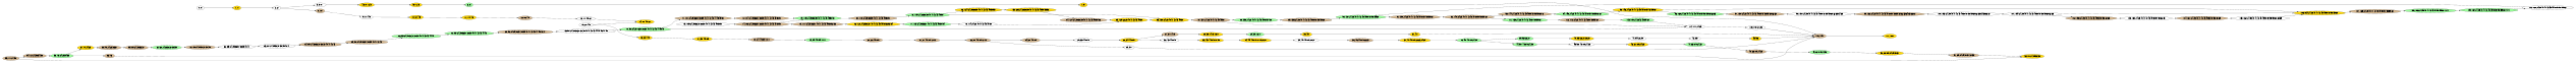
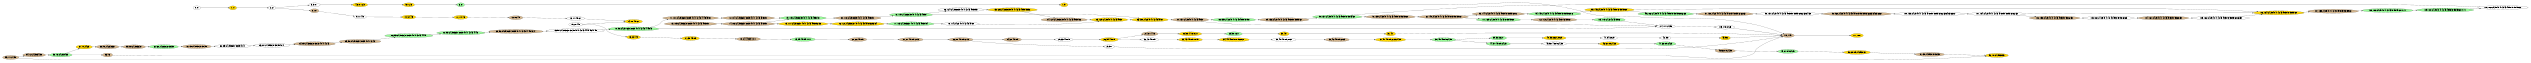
  digraph {
    rankdir=LR
    node [fillcolor=tan style=filled]
    n1 [fillcolor=white label="0, 0: "]
    n2 [fillcolor=gold label="1, 1: "]
    n3 [fillcolor=white label="2, 2: "]
    n4 [fillcolor=white label="3, 5: 0 1 "]
    n5 [label="8, 10: "]
    n6 [fillcolor=gold label="4, 6: 0 1 2 3 "]
    n7 [fillcolor=white label="9, 11: 4 5 "]
    n8 [fillcolor=gold label="5, 7: 2 3 "]
    n9 [fillcolor=palegreen label="6, 8: "]
    n10 [fillcolor=gold label="7, 9: "]
    n11 [label="116, 179: "]
    n12 [fillcolor=gold label="117, 180: "]
    n13 [fillcolor=gold label="10, 12: 4 5 "]
    n14 [fillcolor=gold label="11, 14: 4 5 "]
    n15 [label="12, 16: 4 5 "]
    n16 [fillcolor=white label="13, 17: 4 5 6 7 "]
    n17 [fillcolor=gold label="14, 18: 4 5 6 7 "]
    n18 [fillcolor=white label="15, 21: 4 5 "]
    n19 [fillcolor=gold label="16, 22: 4 5 "]
    n20 [fillcolor=gold label="17, 23: 4 5 8 9 "]
    n21 [label="18, 24: 4 5 8 9 10 11 "]
    n22 [fillcolor=palegreen label="19, 25: 4 5 8 9 10 11 "]
    n23 [label="20, 26: 4 5 8 9 "]
    n24 [label="21, 27: 4 5 8 9 12 13 "]
    n25 [label="22, 28: 4 5 8 9 12 13 "]
    n26 [fillcolor=white label="23, 31: "]
    n27 [label="24, 32: 4 5 8 9 "]
    n28 [fillcolor=white label="25, 33: 4 5 8 9 "]
    n29 [fillcolor=gold label="26, 34: 4 5 8 9 "]
    n30 [label="27, 37: 14 15 "]
    n31 [fillcolor=white label="32, 42: 4 5 8 9 "]
    n32 [fillcolor=gold label="28, 38: 14 15 16 17 "]
    n33 [fillcolor=gold label="33, 43: 4 5 8 9 18 19 "]
    n34 [fillcolor=palegreen label="29, 39: 16 17 "]
    n35 [fillcolor=gold label="30, 40: "]
    n36 [fillcolor=gold label="31, 41: "]
    n37 [fillcolor=gold label="34, 44: 4 5 8 9 18 19 20 21 "]
    n38 [fillcolor=white label="35, 45: 4 5 8 9 20 21 "]
    n39 [label="36, 46: 4 5 8 9 22 23 "]
    n40 [fillcolor=gold label="37, 47: 4 5 8 9 22 23 24 25 "]
    n41 [fillcolor=palegreen label="38, 49: 4 5 8 9 24 25 "]
    n42 [fillcolor=palegreen label="39, 52: 26 27 "]
    n43 [fillcolor=palegreen label="44, 57: 4 5 8 9 24 25 "]
    n44 [fillcolor=gold label="40, 53: 26 27 28 29 "]
    n45 [fillcolor=white label="45, 58: 4 5 8 9 24 25 "]
    n46 [fillcolor=white label="41, 54: 28 29 "]
    n47 [fillcolor=white label="42, 55: "]
    n48 [fillcolor=gold label="43, 56: "]
    n49 [fillcolor=gold label="46, 61: 8 9 24 25 "]
    n50 [fillcolor=palegreen label="47, 63: 8 9 24 25 "]
    n51 [label="48, 66: 8 9 24 25 "]
    n52 [fillcolor=palegreen label="49, 67: 8 9 24 25 "]
    n53 [fillcolor=gold label="50, 68: 8 9 24 25 30 31 "]
    n54 [label="51, 69: 24 25 30 31 32 33 "]
    n55 [fillcolor=gold label="52, 70: 24 25 32 33 "]
    n56 [label="53, 71: 24 25 "]
    n57 [label="54, 72: 24 25 34 35 "]
    n58 [fillcolor=palegreen label="55, 73: 24 25 34 35 "]
    n59 [label="56, 76: "]
    n60 [fillcolor=gold label="57, 77: 24 25 "]
    n61 [label="58, 79: 24 25 36 37 "]
    n62 [label="59, 80: 24 25 36 37 "]
    n63 [fillcolor=palegreen label="60, 82: 24 25 36 37 38 39 "]
    n64 [label="61, 83: 24 25 36 37 38 39 "]
    n65 [fillcolor=white label="62, 85: 24 25 36 37 38 39 40 41 "]
    n66 [fillcolor=white label="63, 87: 24 25 36 37 38 39 40 41 "]
    n67 [label="64, 89: 24 25 36 37 38 39 40 41 42 43 "]
    n68 [label="65, 90: 24 25 36 37 38 39 40 41 42 43 "]
    n69 [fillcolor=palegreen label="66, 93: 24 25 36 37 38 39 40 41 42 43 44 45 "]
    n70 [fillcolor=palegreen label="67, 95: 24 25 36 37 38 39 40 41 42 43 44 45 "]
    n71 [label="68, 96: 24 25 36 37 38 39 40 41 42 43 44 45 46 47 "]
    n72 [fillcolor=white label="69, 97: 24 25 36 37 38 39 40 41 42 43 44 45 46 47 48 "]
    n73 [fillcolor=palegreen label="70, 98: 24 25 76 37 38 39 40 41 42 43 44 45 48"]
    n74 [label="71, 101: 24 25 36 37 38 39 40 41 42 43 44 45 49 50 "]
    n75 [fillcolor=white label="114, 177: 24 25 "]
    n76 [label="72, 104: 24 25 36 37 38 39 40 41 42 43 49 50 51 "]
    n77 [fillcolor=white label="115, 178: 24 25 "]
    n78 [fillcolor=palegreen label="79, 115: 24 25 38 39 40 41 42 43 49 50 51 "]
-   n79 [fillcolor=white label="73, 105: 24 25 36 37 38 39 40 41 42 43 49 50 51 "]
+   n79 [label="73, 105: 24 25 36 37 38 39 40 41 42 43 49 50 51 "]
    n80 [label="74, 106: 24 25 36 37 38 39 40 41 42 43 49 50 51 "]
-   n81 [label="75, 111: 24 25 36 37 40 41 42 43 49 50 52 53 "]
+   n81 [fillcolor=gold label="75, 111: 24 25 36 37 40 41 42 43 49 50 52 53 "]
    n82 [fillcolor=gold label="76, 112: 24 25 36 37 40 41 42 43 49 50 52 53 54 "]
    n83 [label="80, 118: 24 25 38 39 40 41 42 43 49 50 51 "]
    n84 [fillcolor=palegreen label="77, 113: 24 25 36 37 40 41 42 43 49 50 54 "]
    n85 [fillcolor=white label="78, 114: 24 25 40 41 42 43 49 50 "]
-   n86 [fillcolor=gold label="85, 129: 22 25 40 41 42 43 49 50"]
+   n86 [fillcolor=gold label="85, 129: 24 25 40 41 42 43 49 50 "]
    n87 [fillcolor=gold label="86, 130: 24 25 40 41 42 43 49 50 "]
    n88 [fillcolor=palegreen label="81, 119: 24 25 38 39 40 41 42 43 49 50 "]
-   n89 [fillcolor=gold label="82, 124: 24 25 38 39 40 41 42 43 49 50 55 "]
+   n89 [fillcolor=white label="82, 124: 24 25 38 39 40 41 42 43 49 50 55 "]
    n90 [fillcolor=gold label="83, 126: 24 25 38 39 40 41 42 43 49 50 55 56 "]
    n91 [label="84, 127: 24 25 38 39 40 41 42 43 49 50 56 "]
    n92 [label="87, 131: 24 25 40 41 42 43 49 50 "]
    n93 [fillcolor=palegreen label="88, 135: 24 25 40 41 42 43 49 50 57 58 "]
    n94 [label="89, 136: 24 25 40 41 42 43 49 50 57 58 59 60 "]
    n95 [fillcolor=palegreen label="90, 137: 24 25 40 41 42 43 49 50 57 58 59 60 "]
    n96 [label="91, 139: 24 25 40 41 42 43 49 50 57 58 59 60 "]
    n97 [label="92, 140: 24 25 40 41 42 43 49 50 57 58 59 60 "]
    n98 [label="93, 144: 24 25 40 41 42 43 49 50 57 58 59 60 61 "]
    n99 [fillcolor=palegreen label="111, 169: 24 25 40 41 42 43 57 58 59 60 "]
    n100 [fillcolor=palegreen label="94, 145: 24 25 40 41 42 43 49 50 57 58 59 60 61 "]
    n101 [label="112, 172: 24 25 40 41 42 43 57 58 59 60 "]
    n102 [fillcolor=gold label="95, 146: 24 25 40 41 42 43 49 50 57 58 59 60 "]
    n103 [fillcolor=palegreen label="96, 182: 24 25 40 41 42 43 49 50 57 58 59 60 62 63 "]
    n104 [fillcolor=gold label="106, 164: 24 25 40 41 42 43 49 50 57 58 59 60 "]
    n105 [label="97, 150: 24 25 40 41 42 43 49 50 57 58 59 60 62 63 "]
    n106 [label="107, 165: 24 25 40 41 42 43 49 50 57 58 59 60 "]
    n107 [fillcolor=white label="98, 151: 24 25 40 41 42 43 49 50 57 58 59 60 62 63 64 65 "]
    n108 [label="99, 152: 24 25 40 41 42 43 49 50 57 58 59 60 62 63 64 65 66 67 "]
    n109 [fillcolor=white label="100, 153: 24 25 40 41 42 43 49 50 57 58 59 60 62 63 64 65 66 67 "]
    n110 [fillcolor=white label="101, 154: 24 25 40 41 42 43 49 50 57 58 59 60 62 63 "]
    n111 [label="102, 158: 24 25 40 41 42 43 49 50 57 58 62 63 "]
    n112 [fillcolor=white label="103, 160: 24 25 40 41 42 43 49 50 57 58 62 63 "]
    n113 [label="104, 161: 24 25 40 41 42 43 49 50 57 58 68 69 "]
    n114 [fillcolor=white label="105, 162: 24 25 40 41 42 43 49 50 57 58 59 60 68 69 "]
    n115 [fillcolor=palegreen label="108, 166: 24 25 40 41 42 43 57 58 59 60 70 71 "]
    n116 [fillcolor=palegreen label="109, 167: 24 25 40 41 42 43 49 50 57 58 59 60 70 71 "]
    n117 [fillcolor=white label="110, 168: 24 25 40 41 42 43 49 50 57 58 59 60 "]
    n118 [fillcolor=palegreen label="113, 175: 24 25 42 43 59 60 "]
    n1 -> n2
    n2 -> n3
    n3 -> n4
    n3 -> n5
    n4 -> n6
    n5 -> n7
    n6 -> n8
    n7 -> n13
    n8 -> n9
    n9 -> n10
    n10 -> n11
    n11 -> n12
    n13 -> n14
    n14 -> n15
    n15 -> n16
    n16 -> n17
    n18 -> n17
    n18 -> n19
    n19 -> n20
    n20 -> n21
    n21 -> n22
    n22 -> n23
    n23 -> n24
    n24 -> n25
    n25 -> n26
    n25 -> n27
    n26 -> n11
    n27 -> n28
    n28 -> n29
    n29 -> n30
    n29 -> n31
    n30 -> n32
    n31 -> n33
    n32 -> n34
    n33 -> n37
    n34 -> n35
    n35 -> n36
    n36 -> n11
    n37 -> n38
    n38 -> n39
    n39 -> n40
    n40 -> n41
    n41 -> n42
    n41 -> n43
    n42 -> n44
    n43 -> n45
    n44 -> n46
    n45 -> n49
    n46 -> n47
    n47 -> n48
    n48 -> n11
    n49 -> n50
    n50 -> n51
    n51 -> n52
    n52 -> n53
    n53 -> n54
    n54 -> n55
    n56 -> n55
    n56 -> n57
    n57 -> n58
    n58 -> n59
    n58 -> n60
    n59 -> n11
    n60 -> n61
    n61 -> n62
    n62 -> n63
    n63 -> n64
    n64 -> n65
    n65 -> n66
    n66 -> n67
    n67 -> n68
    n68 -> n69
    n69 -> n70
    n70 -> n71
    n71 -> n72
    n72 -> n73
    n73 -> n74
    n73 -> n75
    n74 -> n76
    n75 -> n77
    n76 -> n78
    n77 -> n11
    n78 -> n83
    n79 -> n80
    n80 -> n78
    n80 -> n81
    n81 -> n82
    n82 -> n84
    n83 -> n88
    n84 -> n85
    n85 -> n86
    n86 -> n87
    n87 -> n92
    n88 -> n87
    n88 -> n89
    n89 -> n90
    n90 -> n91
    n91 -> n86
    n92 -> n75
    n92 -> n93
    n93 -> n94
    n94 -> n95
    n95 -> n96
    n96 -> n97
    n97 -> n98
    n97 -> n99
    n98 -> n100
    n99 -> n101
    n100 -> n102
    n101 -> n118
    n102 -> n103
    n102 -> n104
    n103 -> n105
    n104 -> n106
    n105 -> n107
    n106 -> n115
    n107 -> n108
    n108 -> n109
    n109 -> n110
    n110 -> n104
    n110 -> n111
    n111 -> n112
    n112 -> n113
    n113 -> n114
    n114 -> n104
    n115 -> n116
    n116 -> n117
    n117 -> n95
    n118 -> n75
  }
